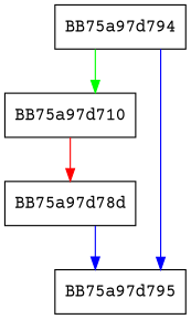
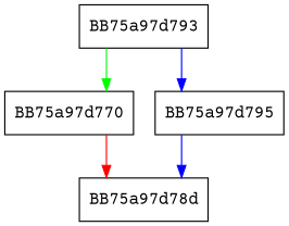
  digraph {
    fontname="Courier Prime"
    splines=ortho
    node [fontname="Courier Prime" shape=box]
    edge [color=blue fontname="Courier Prime"]
-   BB75a97d770 [label=BB75a97d710]
+   BB75a97d770
    BB75a97d78d
-   BB75a97d793 [label=BB75a97d794]
+   BB75a97d793
    BB75a97d795
    BB75a97d770 -> BB75a97d78d [color=red]
-   BB75a97d78d -> BB75a97d795
+   BB75a97d795 -> BB75a97d78d
    BB75a97d793 -> BB75a97d770 [color=green]
    BB75a97d793 -> BB75a97d795
  }
